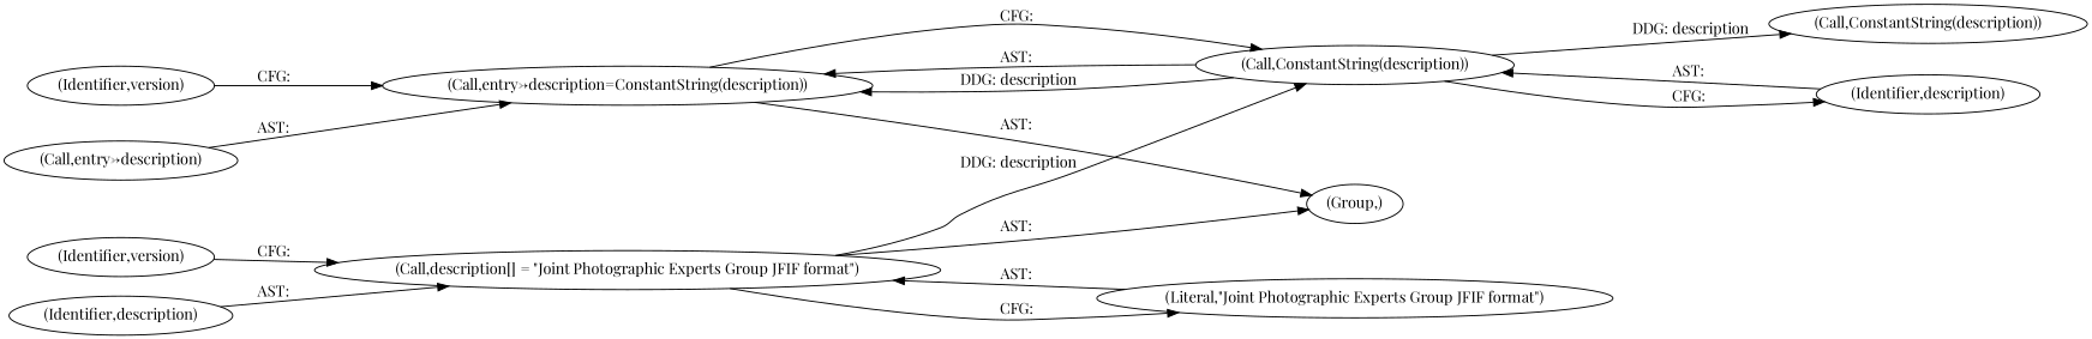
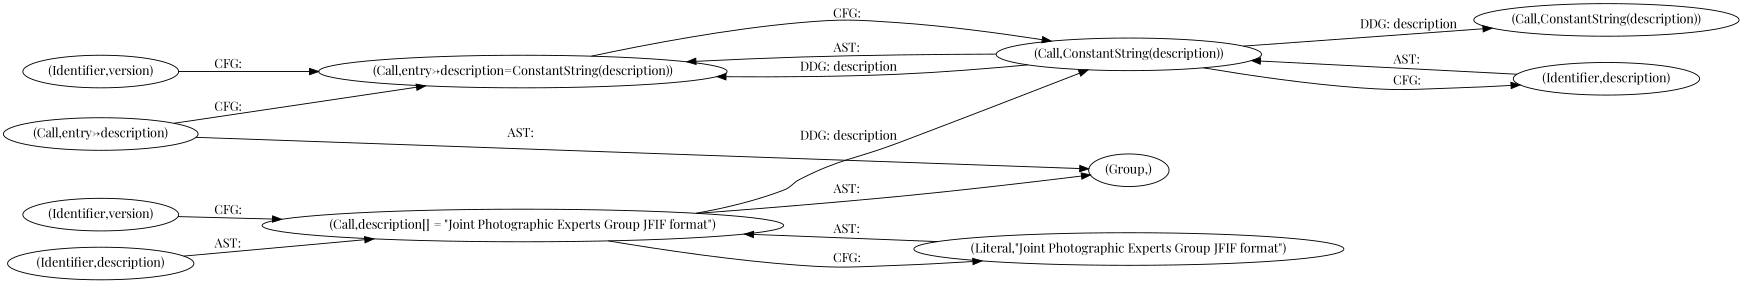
  digraph {
    fontname="Playfair Display"
    rankdir=LR
    node [fontname="Playfair Display"]
    edge [fontname="Playfair Display"]
    n1 [label="(Call,entry->description=ConstantString(description))"]
    n2 [label="(Call,ConstantString(description))"]
    n3 [label="(Group,)"]
    n4 [label="(Call,ConstantString(description))"]
    n5 [label="(Identifier,description)"]
    n6 [label="(Call,description[] = \"Joint Photographic Experts Group JFIF format\")"]
    n7 [label="(Literal,\"Joint Photographic Experts Group JFIF format\")"]
    n8 [label="(Call,entry->description)"]
    n9 [label="(Identifier,description)"]
    n10 [label="(Identifier,version)"]
    n11 [label="(Identifier,version)"]
    n1 -> n2 [label="CFG: "]
-   n1 -> n3 [label="AST: "]
+   n8 -> n3 [label="AST: "]
    n2 -> n1 [label="AST: "]
    n2 -> n1 [label="DDG: description"]
    n2 -> n4 [label="DDG: description"]
    n2 -> n5 [label="CFG: "]
    n5 -> n2 [label="AST: "]
    n6 -> n2 [label="DDG: description"]
    n6 -> n3 [label="AST: "]
    n6 -> n7 [label="CFG: "]
    n7 -> n6 [label="AST: "]
-   n8 -> n1 [label="AST: "]
+   n8 -> n1 [label="CFG: "]
    n9 -> n6 [label="AST: "]
    n10 -> n1 [label="CFG: "]
    n11 -> n6 [label="CFG: "]
  }
